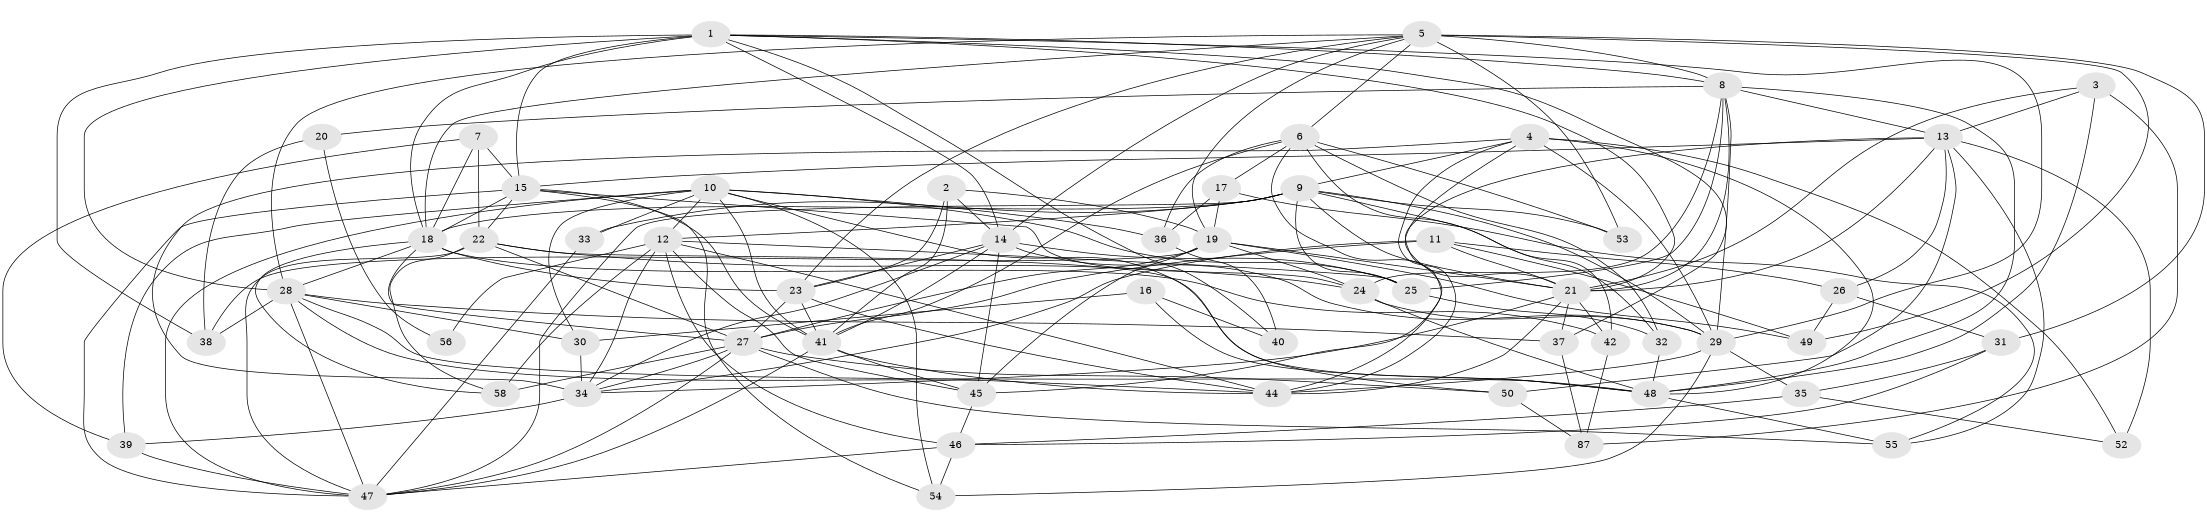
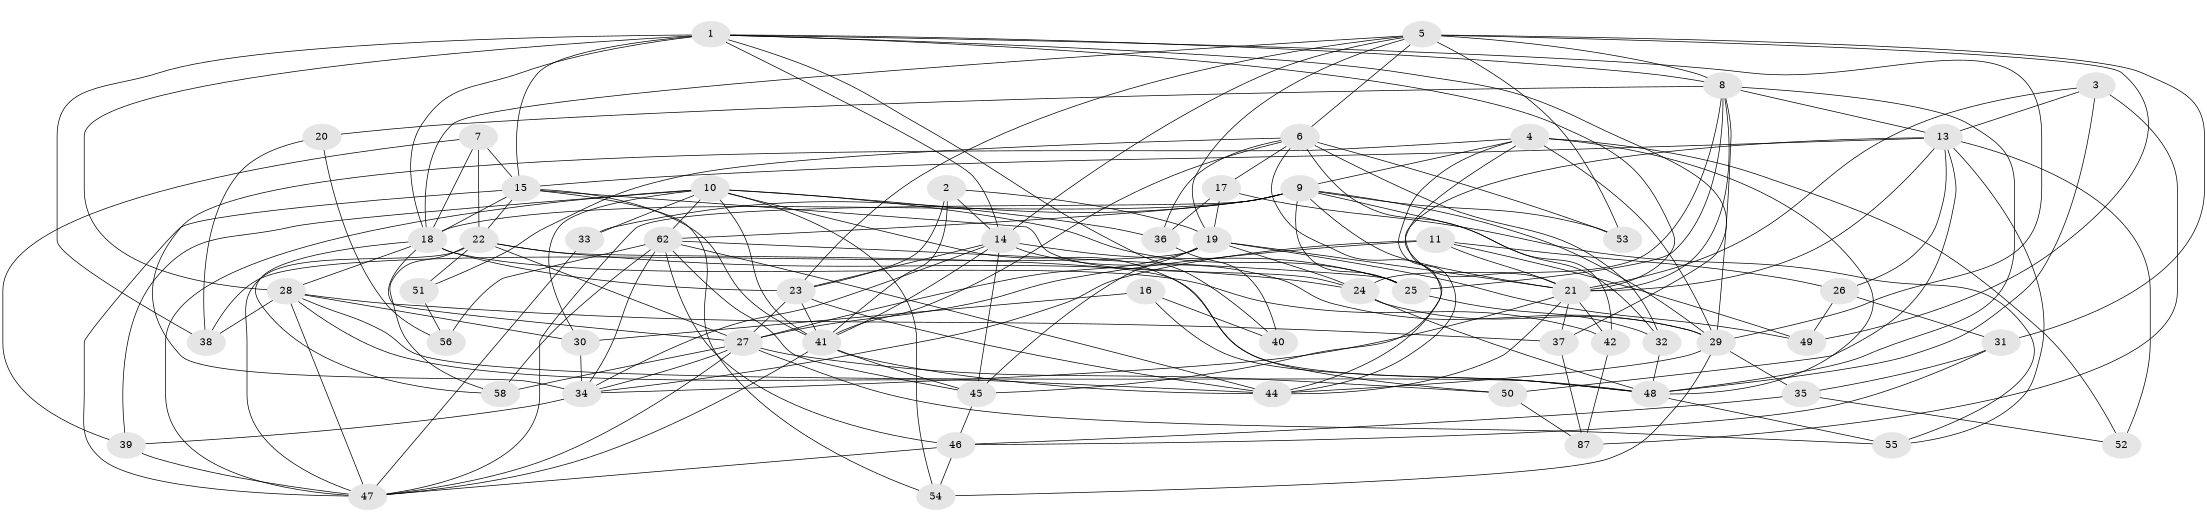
  graph {
    node [color=gray90 style=filled]
    edge [weight=1.0]
    1
    8
    14
    15
    18
    21
    28
    29
    37
    38
    40
    13
    48
    20
    24
    25
    23
    41
    34
    45
    22
    47
    54
    42
    27
    58
    44
    30
    35
    n30 [label=87]
    2
    19
    49
    3
    52
    50
    26
    55
    4
    9
    53
    32
-   12
+   12 [label=62]
    33
    39
    5
    6
    31
    17
    36
+   51
    46
    56
    7
    10
    11
    16
    1 -- 8
    1 -- 14
    1 -- 15
    1 -- 18
    1 -- 21
    1 -- 28
    1 -- 29
    1 -- 37
    1 -- 38
    1 -- 40
    8 -- 21
    8 -- 29
    8 -- 13 [weight=2.0]
    8 -- 48
    8 -- 20 [weight=2.0]
    8 -- 24
    8 -- 25
    14 -- 29 [weight=2.0]
    14 -- 25
    14 -- 23
    14 -- 41
    14 -- 34
    14 -- 45
    15 -- 18
    15 -- 24
    15 -- 41
    15 -- 22 [weight=2.0]
    15 -- 47
    15 -- 54
    18 -- 28
    18 -- 23
    18 -- 42
    18 -- 27
    18 -- 58
    21 -- 37
    21 -- 34
    21 -- 42
    21 -- 44
    28 -- 37
    28 -- 38
    28 -- 48
    28 -- 47
    28 -- 44
    28 -- 30
    29 -- 54
    29 -- 44
    29 -- 35
    37 -- n30
    13 -- 15
    13 -- 21
    13 -- 45
    13 -- 52
    13 -- 50
    13 -- 26
    13 -- 55
    48 -- 55
    20 -- 38
    20 -- 56
    24 -- 29
    24 -- 48
    25 -- 32
    23 -- 41 [weight=2.0]
    23 -- 27
    23 -- 44
    41 -- 45
    41 -- 47
    41 -- 44
    34 -- 39
    45 -- 46
    22 -- 48
    22 -- 24
    22 -- 47
    22 -- 27
    22 -- 58
+   22 -- 51 [weight=2.0]
    42 -- n30
    27 -- 34
    27 -- 47
    27 -- 58
    27 -- 50
    27 -- 55
    30 -- 34
    35 -- 52
    35 -- 46
    2 -- 14
    2 -- 23
    2 -- 41
    2 -- 19
    19 -- 21
    19 -- 38
    19 -- 24
    19 -- 45
    19 -- 27
    19 -- 49
    3 -- 21
    3 -- 13
    3 -- 48
    3 -- n30
    50 -- n30
    26 -- 49
    26 -- 31
    4 -- 21
    4 -- 29
    4 -- 48
    4 -- 34
    4 -- 44
    4 -- 52 [weight=2.0]
    4 -- 9
    9 -- 18
    9 -- 21
    9 -- 29
    9 -- 25 [weight=2.0]
    9 -- 47
    9 -- 53
    9 -- 32
    9 -- 12
    9 -- 33 [weight=2.0]
    32 -- 48
    12 -- 25 [weight=2.0]
    12 -- 34
    12 -- 45
    12 -- 58
    12 -- 44
    12 -- 46 [weight=3.0]
    12 -- 56
    33 -- 47
    39 -- 47
    5 -- 8
    5 -- 14
    5 -- 18
-   5 -- 28
    5 -- 23
    5 -- 19
    5 -- 49
    5 -- 53
    5 -- 6
    5 -- 31
    6 -- 41
    6 -- 42
    6 -- 44
    6 -- 53 [weight=2.0]
    6 -- 32
    6 -- 17
    6 -- 36
+   6 -- 51
    31 -- 35
    31 -- 46
    17 -- 19
    17 -- 55
    17 -- 36
    36 -- 40
+   51 -- 56
    46 -- 47
    46 -- 54
    7 -- 15
    7 -- 18
    7 -- 22
    7 -- 39
    10 -- 25
    10 -- 41
    10 -- 47
    10 -- 54
    10 -- 30
    10 -- 50
    10 -- 12
    10 -- 33
    10 -- 39
    10 -- 36
    11 -- 21
    11 -- 34
    11 -- 27
    11 -- 49
    11 -- 26
    16 -- 40
    16 -- 48 [weight=2.0]
    16 -- 30
  }
